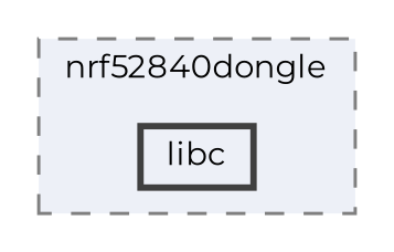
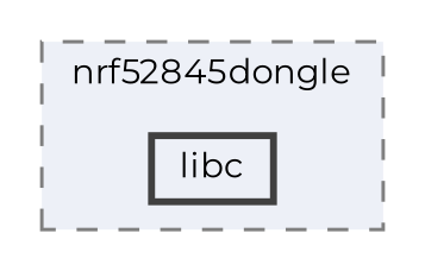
  digraph {
    compound=true
    fontname=Montserrat
    n1 [color=grey25 fillcolor="#edf0f7" fontname=Montserrat fontsize=10 height=0.2 label=libc shape=box style="filled,bold" width=0.4]
    subgraph cluster_1 {
      bgcolor="#edf0f7"
      fontsize=10
-     label=nrf52840dongle
+     label=nrf52845dongle
      pencolor=grey50
      style="filled,dashed"
      n1
    }
  }
